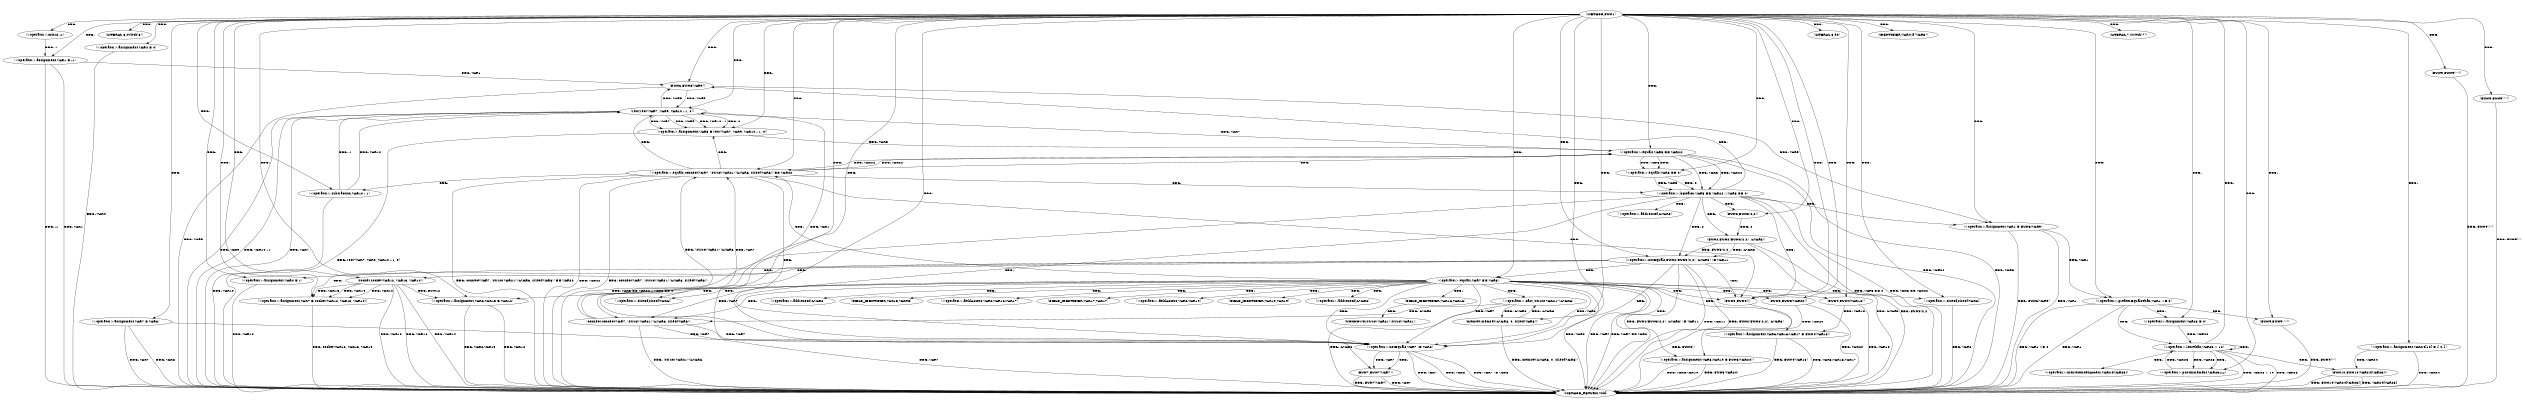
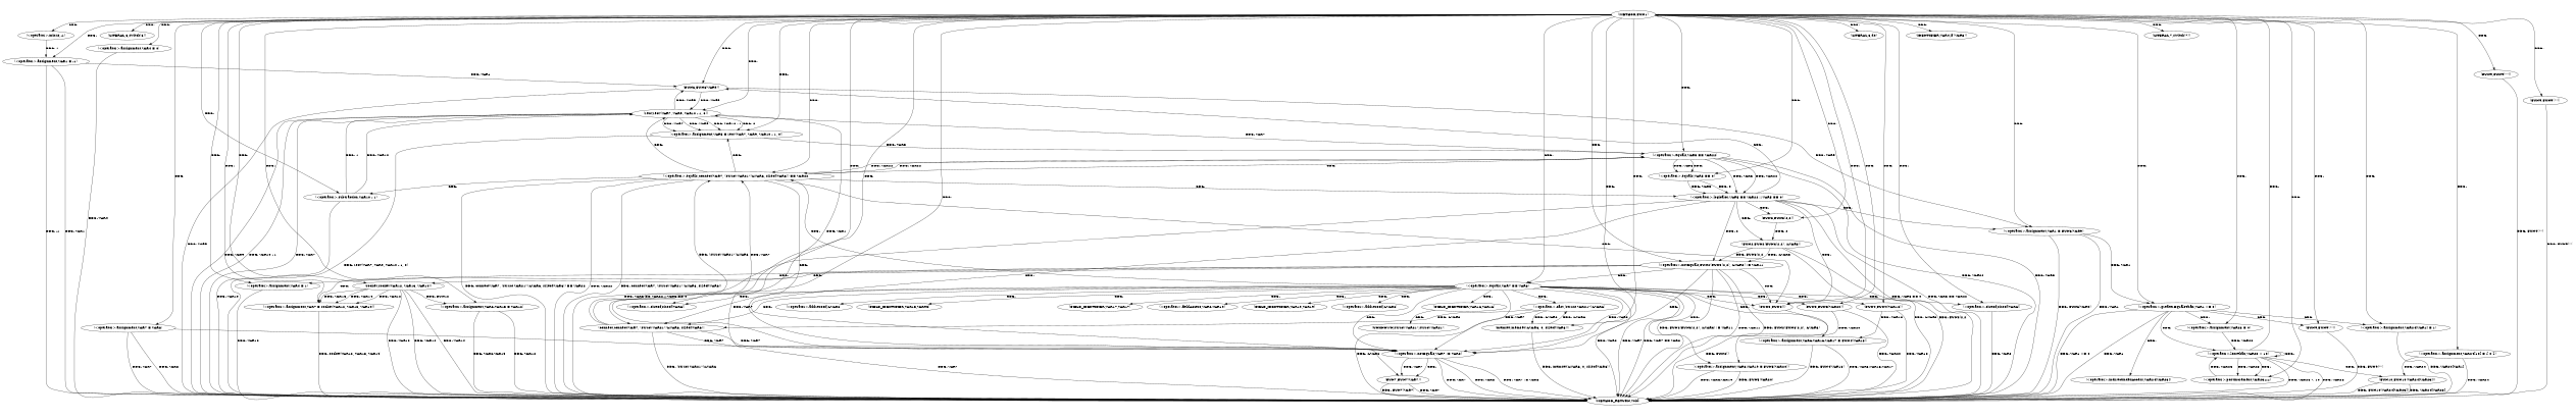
  digraph {
    n1 [label="(METHOD,FUN1)"]
    n2 [label="(<operator>.assignment,VAR1 = -1)"]
    n3 [label="(<operator>.minus,-1)"]
    n4 [label="(LITERAL,6,switch(6))"]
    n5 [label="(<operator>.assignment,VAR4 = 0)"]
    n6 [label="(<operator>.assignment,VAR7 = VAR8)"]
    n7 [label="(<operator>.notEquals,FUN2(FUN3(2,2), &VAR3) != VAR11)"]
    n8 [label="(FUN3,FUN3(2,2))"]
    n9 [label="(<operator>.assignment,VAR4 = 1)"]
    n10 [label="(<operator>.assignment,VAR7 = socket(VAR12, VAR13, VAR14))"]
    n11 [label="(socket,socket(VAR12, VAR13, VAR14))"]
    n12 [label="(<operator>.equals,VAR7 == VAR8)"]
    n13 [label="(memset,memset(&VAR6, 0, sizeof(VAR6)))"]
    n14 [label="(<operator>.sizeOf,sizeof(VAR6))"]
    n15 [label="(<operator>.assignment,VAR6.VAR15 = VAR12)"]
    n16 [label="(FUN4,FUN4(VAR18))"]
    n17 [label="(FUN5,FUN5(VAR20))"]
    n18 [label="(<operator>.equals,connect(VAR7, (struct VAR21*)&VAR6, sizeof(VAR6)) == VAR22)"]
    n19 [label="(connect,connect(VAR7, (struct VAR21*)&VAR6, sizeof(VAR6)))"]
    n20 [label="(<operator>.sizeOf,sizeof(VAR6))"]
    n21 [label="(<operator>.assignment,VAR5 = recv(VAR7, VAR9, VAR10 - 1, 0))"]
    n22 [label="(recv,recv(VAR7, VAR9, VAR10 - 1, 0))"]
    n23 [label="(<operator>.subtraction,VAR10 - 1)"]
    n24 [label="(<operator>.equals,VAR5 == VAR22)"]
    n25 [label="(<operator>.equals,VAR5 == 0)"]
    n26 [label="(<operator>.assignment,VAR1 = FUN6(VAR9))"]
    n27 [label="(FUN6,FUN6(VAR9))"]
    n28 [label="(LITERAL,6,do)"]
    n29 [label="(<operator>.notEquals,VAR7 != VAR8)"]
    n30 [label="(FUN7,FUN7(VAR7))"]
    n31 [label="(IDENTIFIER,VAR4,if (VAR8))"]
    n32 [label="(FUN3,FUN8())"]
    n33 [label="(FUN9,FUN9(\"\"))"]
    n34 [label="(LITERAL,7,switch(7))"]
    n35 [label="(<operator>.assignment,VAR24[10] = { 0 })"]
    n36 [label="(<operator>.greaterEqualsThan,VAR1 >= 0)"]
+   n37 [label="(<operator>.assignment,VAR24[VAR1] = 1)"]
    n38 [label="(<operator>.assignment,VAR23 = 0)"]
    n39 [label="(<operator>.postIncrement,VAR23++)"]
    n40 [label="(FUN9,FUN9(\"\"))"]
    n41 [label="(FUN9,FUN9(\"\"))"]
    n42 [label="(METHOD_RETURN,void)"]
    n43 [label="(FUN2,FUN2(FUN3(2,2), &VAR3))"]
    n44 [label="(<operator>.assignment,VAR6.VAR16.VAR17 = FUN4(VAR18))"]
    n45 [label="(<operator>.assignment,VAR6.VAR19 = FUN5(VAR20))"]
    n46 [label="(<operator>.cast,(struct VAR21*)&VAR6)"]
    n47 [label="(<operator>.addressOf,&VAR6)"]
    n48 [label="(FIELD_IDENTIFIER,VAR15,VAR95)"]
-   n49 [label="(<operator>.fieldAccess,VAR6.VAR16.VAR17)"]
    n50 [label="(FIELD_IDENTIFIER,VAR16,VAR16)"]
    n51 [label="(FIELD_IDENTIFIER,VAR17,VAR17)"]
    n52 [label="(<operator>.fieldAccess,VAR6.VAR19)"]
    n53 [label="(FIELD_IDENTIFIER,VAR19,VAR19)"]
    n54 [label="(<operator>.addressOf,&VAR6)"]
    n55 [label="(<operator>.logicalOr,VAR5 == VAR22 || VAR5 == 0)"]
    n56 [label="(FUN10,FUN10(VAR24[VAR23]))"]
    n57 [label="(<operator>.lessThan,VAR23 < 10)"]
    n58 [label="(<operator>.indirectIndexAccess,VAR24[VAR23])"]
    n59 [label="(UNKNOWN,struct VAR21*,struct VAR21*)"]
-   n60 [label="(<operator>.addressOf,&VAR3)"]
-   n1 -> n2 [label="CDG: "]
+   n1 -> n2 [label="DDG: "]
    n1 -> n3 [label="CDG: "]
    n1 -> n4 [label="DDG: "]
    n1 -> n5 [label="DDG: "]
    n1 -> n6 [label="DDG: "]
    n1 -> n7 [label="DDG: "]
    n1 -> n8 [label="DDG: "]
    n1 -> n9 [label="DDG: "]
    n1 -> n10 [label="DDG: "]
    n1 -> n11 [label="DDG: "]
    n1 -> n12 [label="CDG: "]
    n1 -> n13 [label="DDG: "]
    n1 -> n14 [label="DDG: "]
    n1 -> n15 [label="DDG: "]
    n1 -> n16 [label="DDG: "]
    n1 -> n17 [label="DDG: "]
    n1 -> n18 [label="DDG: "]
    n1 -> n19 [label="DDG: "]
    n1 -> n20 [label="DDG: "]
    n1 -> n21 [label="DDG: "]
    n1 -> n22 [label="DDG: "]
    n1 -> n23 [label="DDG: "]
    n1 -> n24 [label="DDG: "]
    n1 -> n25 [label="DDG: "]
    n1 -> n26 [label="DDG: "]
    n1 -> n27 [label="DDG: "]
    n1 -> n28 [label="DDG: "]
    n1 -> n29 [label="DDG: "]
    n1 -> n30 [label="DDG: "]
    n1 -> n31 [label="DDG: "]
    n1 -> n32 [label="DDG: "]
    n1 -> n33 [label="DDG: "]
    n1 -> n34 [label="DDG: "]
    n1 -> n35 [label="DDG: "]
    n1 -> n36 [label="DDG: "]
+   n1 -> n37 [label="DDG: "]
    n1 -> n38 [label="DDG: "]
    n1 -> n39 [label="DDG: "]
    n1 -> n40 [label="DDG: "]
    n1 -> n41 [label="DDG: "]
    n2 -> n27 [label="DDG: VAR1"]
    n2 -> n42 [label="DDG: VAR1"]
    n2 -> n42 [label="DDG: -1"]
    n3 -> n2 [label="DDG: 1"]
    n5 -> n42 [label="DDG: VAR4"]
    n6 -> n29 [label="DDG: VAR7"]
    n6 -> n42 [label="DDG: VAR7"]
    n6 -> n42 [label="DDG: VAR8"]
    n7 -> n9 [label="CDG: "]
    n7 -> n10 [label="CDG: "]
    n7 -> n11 [label="CDG: "]
    n7 -> n12 [label="CDG: "]
    n7 -> n29 [label="CDG: "]
-   n7 -> n32 [label="VAR: "]
+   n7 -> n32 [label="CDG: "]
    n7 -> n42 [label="DDG: FUN2(FUN3(2,2), &VAR3) != VAR11"]
    n7 -> n42 [label="DDG: VAR11"]
    n7 -> n42 [label="DDG: FUN2(FUN3(2,2), &VAR3)"]
    n8 -> n43 [label="DDG: 2"]
    n9 -> n42 [label="DDG: VAR10"]
    n10 -> n42 [label="DDG: socket(VAR12, VAR13, VAR14)"]
    n11 -> n10 [label="DDG: VAR12"]
    n11 -> n10 [label="DDG: VAR13"]
    n11 -> n10 [label="DDG: VAR14"]
    n11 -> n15 [label="DDG: FUN12"]
    n11 -> n42 [label="DDG: VAR13"]
    n11 -> n42 [label="DDG: VAR12"]
    n11 -> n42 [label="DDG: VAR14"]
    n12 -> n14 [label="CDG: "]
-   n12 -> n15 [label="CDG: "]
    n12 -> n16 [label="CDG: "]
    n12 -> n17 [label="CDG: "]
    n12 -> n18 [label="CDG: "]
    n12 -> n19 [label="DDG: VAR7"]
    n12 -> n19 [label="CDG: "]
    n12 -> n20 [label="CDG: "]
    n12 -> n29 [label="DDG: VAR7"]
    n12 -> n29 [label="DDG: VAR8"]
    n12 -> n29 [label="CDG: "]
    n12 -> n32 [label="CDG: "]
    n12 -> n42 [label="DDG: VAR8"]
    n12 -> n42 [label="DDG: VAR7"]
    n12 -> n42 [label="DDG: VAR7 == VAR8"]
    n12 -> n44 [label="CDG: "]
    n12 -> n45 [label="CDG: "]
    n12 -> n46 [label="CDG: "]
    n12 -> n47 [label="CDG: "]
    n12 -> n48 [label="CDG: "]
-   n12 -> n49 [label="CDG: "]
    n12 -> n50 [label="CDG: "]
    n12 -> n51 [label="CDG: "]
    n12 -> n52 [label="CDG: "]
    n12 -> n53 [label="CDG: "]
    n12 -> n54 [label="CDG: "]
    n13 -> n42 [label="DDG: memset(&VAR6, 0, sizeof(VAR6))"]
    n13 -> n46 [label="DDG: &VAR6"]
    n15 -> n42 [label="DDG: VAR6.VAR15"]
    n15 -> n42 [label="DDG: VAR12"]
    n16 -> n42 [label="DDG: VAR18"]
    n16 -> n44 [label="DDG: VAR18"]
    n17 -> n42 [label="DDG: VAR20"]
    n17 -> n45 [label="DDG: VAR20"]
    n18 -> n21 [label="CDG: "]
    n18 -> n22 [label="CDG: "]
    n18 -> n23 [label="CDG: "]
    n18 -> n24 [label="DDG: VAR22"]
    n18 -> n24 [label="CDG: "]
    n18 -> n29 [label="CDG: "]
    n18 -> n32 [label="CDG: "]
    n18 -> n42 [label="DDG: connect(VAR7, (struct VAR21*)&VAR6, sizeof(VAR6)) == VAR22"]
    n18 -> n42 [label="DDG: VAR22"]
    n18 -> n42 [label="DDG: connect(VAR7, (struct VAR21*)&VAR6, sizeof(VAR6))"]
    n18 -> n55 [label="CDG: "]
    n19 -> n18 [label="DDG: VAR7"]
    n19 -> n18 [label="DDG: (struct VAR21*)&VAR6"]
    n19 -> n29 [label="DDG: VAR7"]
    n19 -> n42 [label="DDG: (struct VAR21*)&VAR6"]
    n19 -> n42 [label="DDG: VAR7"]
    n20 -> n42 [label="DDG: VAR6"]
    n21 -> n24 [label="DDG: VAR5"]
    n21 -> n42 [label="DDG: recv(VAR7, VAR9, VAR10 - 1, 0)"]
    n22 -> n21 [label="DDG: VAR7"]
    n22 -> n21 [label="DDG: VAR9"]
    n22 -> n21 [label="DDG: VAR10 - 1"]
    n22 -> n21 [label="DDG: 0"]
    n22 -> n27 [label="DDG: VAR9"]
    n22 -> n29 [label="DDG: VAR1"]
    n22 -> n42 [label="DDG: VAR9"]
    n22 -> n42 [label="DDG: VAR10 - 1"]
    n22 -> n42 [label="DDG: VAR7"]
    n23 -> n22 [label="DDG: VAR10"]
    n23 -> n22 [label="DDG: 1"]
    n23 -> n42 [label="DDG: VAR10"]
    n24 -> n18 [label="DDG: VAR22"]
    n24 -> n22 [label="DDG: VAR7"]
    n24 -> n25 [label="DDG: VAR5"]
    n24 -> n25 [label="CDG: "]
    n24 -> n42 [label="DDG: VAR22"]
    n24 -> n42 [label="DDG: VAR5"]
    n24 -> n55 [label="DDG: VAR5"]
    n24 -> n55 [label="DDG: VAR22"]
    n25 -> n55 [label="DDG: VAR5"]
    n25 -> n55 [label="DDG: 0"]
    n26 -> n36 [label="DDG: VAR1"]
    n26 -> n42 [label="DDG: VAR1"]
    n26 -> n42 [label="DDG: FUN6(VAR9)"]
    n27 -> n22 [label="DDG: VAR9"]
    n27 -> n26 [label="DDG: VAR9"]
    n27 -> n42 [label="DDG: VAR9"]
    n29 -> n30 [label="DDG: VAR7"]
    n29 -> n30 [label="CDG: "]
    n29 -> n42 [label="DDG: VAR7"]
    n29 -> n42 [label="DDG: VAR8"]
    n29 -> n42 [label="DDG: VAR7 != VAR8"]
    n30 -> n42 [label="DDG: FUN7(VAR7)"]
    n30 -> n42 [label="DDG: VAR7"]
    n32 -> n42 [label="DDG: FUN8()"]
    n33 -> n42 [label="DDG: FUN9(\"\")"]
    n35 -> n42 [label="DDG: VAR24"]
    n35 -> n56 [label="DDG: VAR24"]
+   n36 -> n37 [label="CDG: "]
    n36 -> n38 [label="CDG: "]
    n36 -> n40 [label="CDG: "]
    n36 -> n42 [label="DDG: VAR1 >= 0"]
    n36 -> n42 [label="DDG: VAR1"]
    n36 -> n57 [label="CDG: "]
+   n37 -> n42 [label="DDG: VAR24[VAR1]"]
    n38 -> n57 [label="DDG: VAR23"]
    n39 -> n57 [label="DDG: VAR23"]
    n40 -> n42 [label="DDG: FUN9(\"\")"]
    n41 -> n42 [label="DDG: FUN9(\"\")"]
    n43 -> n7 [label="DDG: FUN3(2,2)"]
    n43 -> n7 [label="DDG: &VAR3"]
    n43 -> n42 [label="DDG: &VAR3"]
    n43 -> n42 [label="DDG: FUN3(2,2)"]
    n44 -> n42 [label="DDG: VAR6.VAR16.VAR17"]
    n44 -> n42 [label="DDG: FUN4(VAR18)"]
    n45 -> n42 [label="DDG: VAR6.VAR19"]
    n45 -> n42 [label="DDG: FUN5(VAR20)"]
    n46 -> n13 [label="DDG: &VAR6"]
    n46 -> n19 [label="DDG: &VAR6"]
    n46 -> n42 [label="DDG: &VAR6"]
    n50 -> n59 [label="CDG: "]
    n55 -> n7 [label="DDG: 2"]
    n55 -> n8 [label="CDG: "]
    n55 -> n26 [label="CDG: "]
    n55 -> n27 [label="CDG: "]
    n55 -> n29 [label="CDG: "]
    n55 -> n32 [label="CDG: "]
    n55 -> n42 [label="DDG: VAR5 == VAR22"]
    n55 -> n42 [label="DDG: VAR5 == VAR22 || VAR5 == 0"]
    n55 -> n42 [label="DDG: VAR5 == 0"]
    n55 -> n43 [label="CDG: "]
-   n55 -> n60 [label="CDG: "]
    n56 -> n42 [label="DDG: FUN10(VAR24[VAR23])"]
    n56 -> n42 [label="DDG: VAR24[VAR23]"]
    n57 -> n1 [label="DDG: "]
    n57 -> n39 [label="DDG: VAR23"]
    n57 -> n39 [label="CDG: "]
    n57 -> n42 [label="DDG: VAR23 < 10"]
    n57 -> n42 [label="DDG: VAR23"]
    n57 -> n56 [label="CDG: "]
    n57 -> n57 [label="CDG: "]
-   n57 -> n58 [label="CDG: "]
+   n36 -> n58 [label="CDG: "]
  }
